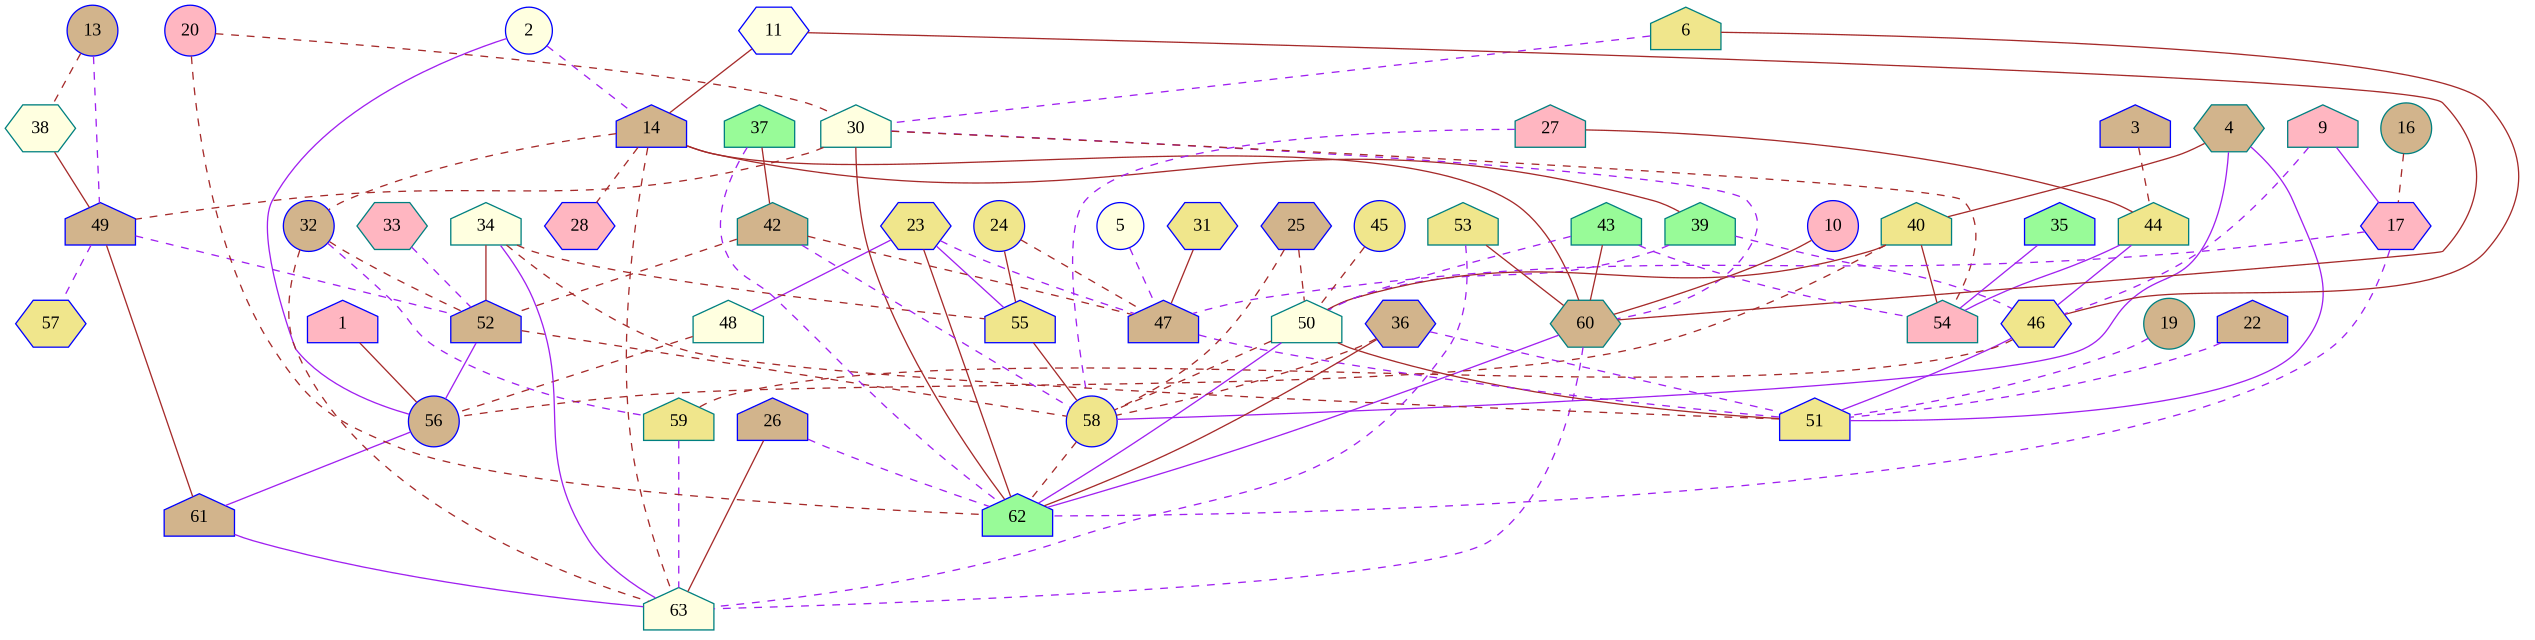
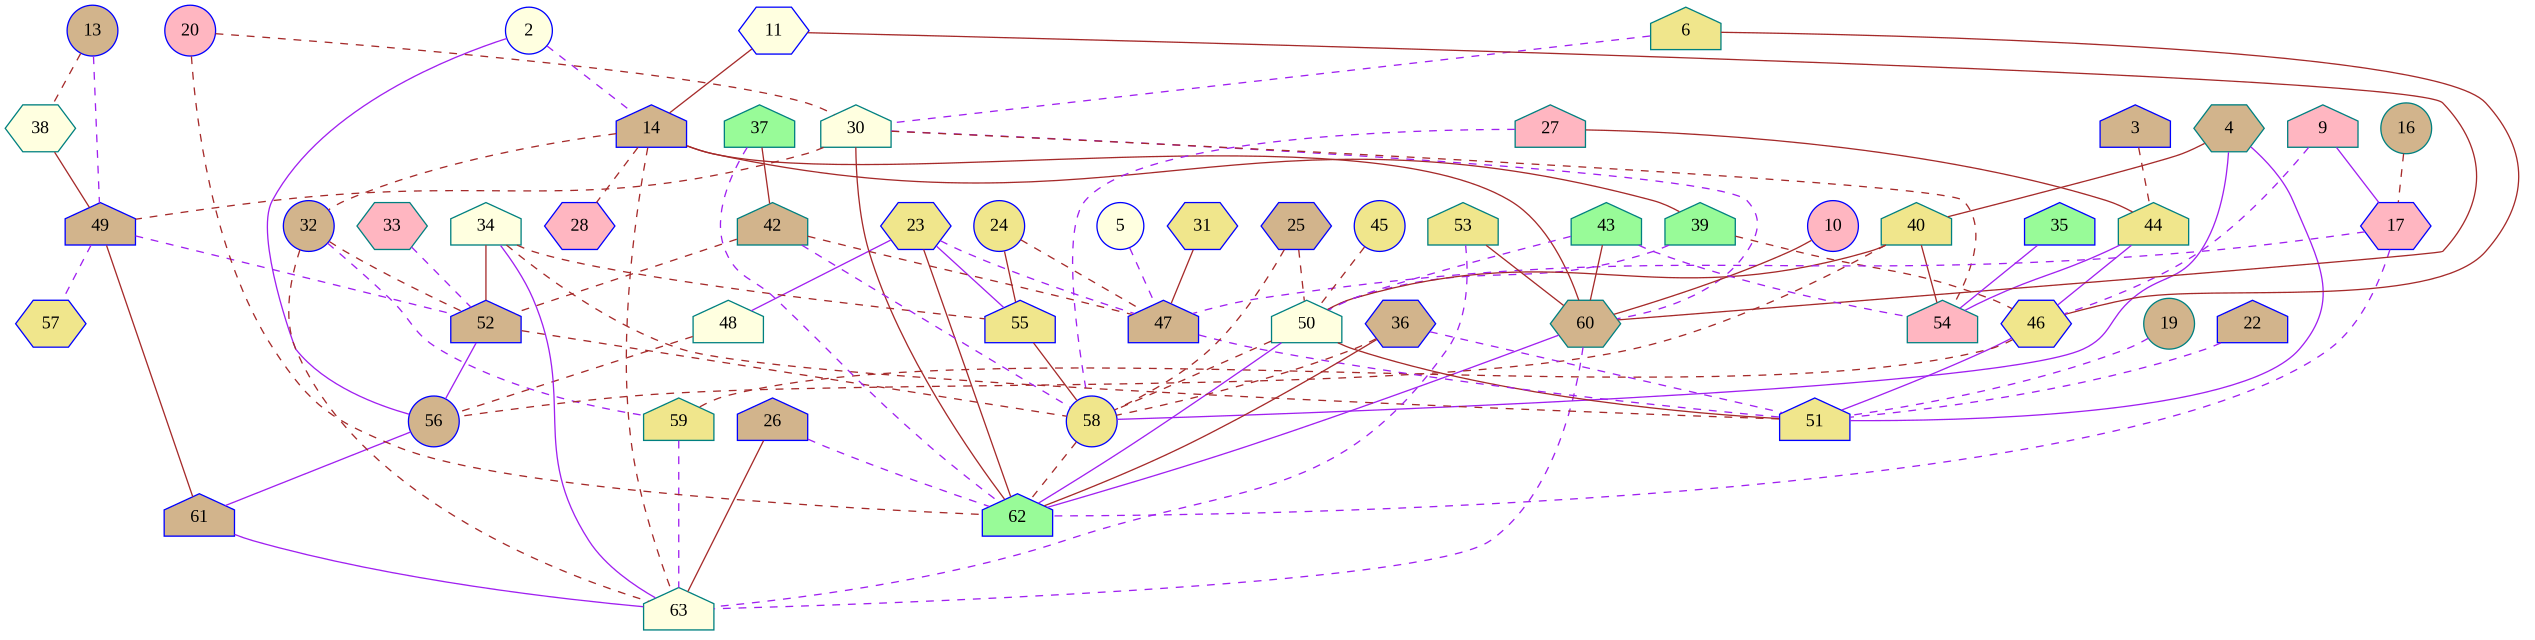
  graph {
    fontname="Liberation Serif"
    node [color=blue fillcolor=tan fontname="Liberation Serif" shape=house style=filled]
    edge [color=brown fontname="Liberation Serif" style=dashed weight=1.0]
-   1 [fillcolor=lightpink]
    56 [shape=circle]
    61
    2 [fillcolor=lightyellow shape=circle]
    14
    60 [color=teal shape=hexagon]
    28 [fillcolor=lightpink shape=hexagon]
    32 [shape=circle]
    39 [color=teal fillcolor=palegreen]
    63 [color=teal fillcolor=lightyellow]
    44 [color=teal fillcolor=khaki]
    3
    46 [fillcolor=khaki shape=hexagon]
    54 [color=teal fillcolor=lightpink]
    4 [color=teal shape=hexagon]
    40 [color=teal fillcolor=khaki]
    51 [fillcolor=khaki]
    58 [fillcolor=khaki shape=circle]
    50 [color=teal fillcolor=lightyellow]
    62 [fillcolor=palegreen]
    5 [fillcolor=lightyellow shape=circle]
    47
    6 [color=teal fillcolor=khaki]
    30 [color=teal fillcolor=lightyellow]
    49
    59 [color=teal fillcolor=khaki]
    9 [color=teal fillcolor=lightpink]
    17 [fillcolor=lightpink shape=hexagon]
    10 [fillcolor=lightpink shape=circle]
    11 [fillcolor=lightyellow shape=hexagon]
    13 [shape=circle]
    38 [color=teal fillcolor=lightyellow shape=hexagon]
    52
    57 [fillcolor=khaki shape=hexagon]
    16 [color=teal shape=circle]
    19 [color=teal shape=circle]
    20 [fillcolor=lightpink shape=circle]
    22
    23 [fillcolor=khaki shape=hexagon]
    48 [color=teal fillcolor=lightyellow]
    55 [fillcolor=khaki]
    24 [fillcolor=khaki shape=circle]
    25 [shape=hexagon]
    26
    27 [color=teal fillcolor=lightpink]
    31 [fillcolor=khaki shape=hexagon]
    33 [color=teal fillcolor=lightpink shape=hexagon]
    34 [color=teal fillcolor=lightyellow]
    35 [fillcolor=palegreen]
    36 [shape=hexagon]
    37 [color=teal fillcolor=palegreen]
    42 [color=teal]
    53 [color=teal fillcolor=khaki]
    43 [color=teal fillcolor=palegreen]
    45 [fillcolor=khaki shape=circle]
-   1 -- 56 [style=solid]
    56 -- 61 [color=purple style=solid]
    61 -- 63 [color=purple style=solid]
    2 -- 56 [color=purple style=solid]
    2 -- 14 [color=purple]
    14 -- 60 [style=solid]
    14 -- 28
    14 -- 32
    14 -- 39 [style=solid]
    14 -- 63
    60 -- 63 [color=purple]
    60 -- 62 [color=purple style=solid]
    32 -- 63
    32 -- 59 [color=purple]
    32 -- 52
-   39 -- 46 [color=purple]
+   39 -- 46
    39 -- 50 [color=purple]
    44 -- 46 [color=purple style=solid]
    44 -- 54 [color=purple style=solid]
    3 -- 44
    46 -- 51 [color=purple style=solid]
    46 -- 59
    4 -- 40 [style=solid]
    4 -- 51 [color=purple style=solid]
    4 -- 58 [color=purple style=solid]
    40 -- 56
    40 -- 54 [style=solid]
    40 -- 50 [style=solid]
    58 -- 62
    50 -- 51 [style=solid]
    50 -- 58
    50 -- 62 [color=purple style=solid]
    5 -- 47 [color=purple]
    47 -- 51 [color=purple]
    6 -- 46 [style=solid]
    6 -- 30 [color=purple]
    30 -- 60 [color=purple]
    30 -- 54
    30 -- 62 [style=solid]
    30 -- 49
    49 -- 61 [style=solid]
    49 -- 52 [color=purple weight=2.0]
    49 -- 57 [color=purple]
    59 -- 63 [color=purple]
    9 -- 46 [color=purple]
    9 -- 17 [color=purple style=solid]
    17 -- 62 [color=purple]
    17 -- 47 [color=purple]
    10 -- 60 [style=solid]
    11 -- 14 [style=solid]
    11 -- 60 [style=solid]
    13 -- 49 [color=purple]
    13 -- 38
    38 -- 49 [style=solid]
    52 -- 56 [color=purple style=solid]
    52 -- 58
    16 -- 17
    19 -- 51 [color=purple]
    20 -- 62
    20 -- 30
    22 -- 51 [color=purple]
    23 -- 62 [style=solid]
    23 -- 47 [color=purple]
    23 -- 48 [color=purple style=solid]
    23 -- 55 [color=purple style=solid]
    48 -- 56
    55 -- 58 [style=solid]
    24 -- 47
    24 -- 55 [style=solid]
    25 -- 58
    25 -- 50
    26 -- 63 [style=solid]
    26 -- 62 [color=purple]
    27 -- 44 [style=solid]
    27 -- 58 [color=purple]
    31 -- 47 [style=solid]
    33 -- 52 [color=purple]
    34 -- 63 [color=purple style=solid]
    34 -- 51
    34 -- 52 [style=solid]
    34 -- 55
    35 -- 54 [color=purple style=solid]
    36 -- 51 [color=purple]
    36 -- 58
    36 -- 62 [style=solid]
    37 -- 62 [color=purple]
    37 -- 42 [style=solid]
    42 -- 58 [color=purple]
    42 -- 47
    42 -- 52
    53 -- 60 [style=solid]
    53 -- 63 [color=purple weight=2.0]
    43 -- 60 [style=solid]
    43 -- 54 [color=purple]
    43 -- 50 [color=purple]
    45 -- 50
  }
